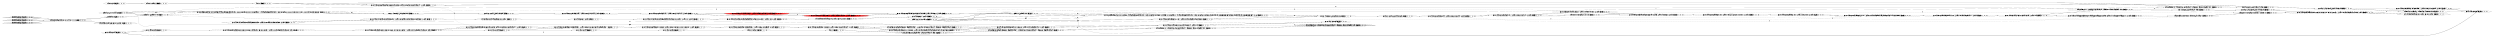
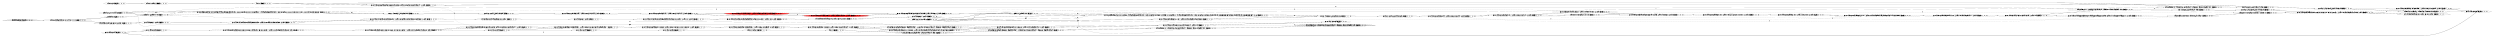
  digraph {
    fontname="DejaVu Sans Mono"
    rankdir=LR
    node [fillcolor=white fontname="DejaVu Sans Mono" shape=ellipse style=filled]
    edge [fontname="DejaVu Sans Mono" style=bold]
    n1 [label="KinesisIndexTask iHaveFailed = (KinesisIndexTask)existingTasks.get(0)@@@40@@@['0', '0', '1']"]
    n2 [label="EasyMock.reset(taskStorage)@@@41@@@['1', '1', '1']"]
    n3 [label="EasyMock.expect(taskStorage.getTask(runningTaskId)).andReturn(Optional.of(captured.getValue())).anyTimes()@@@50@@@['1', '1', '1']"]
    n4 [label="Assert.assertEquals(iHaveFailed.getIOConfig().getBaseSequenceName(),((KafkaIndexTask)aNewTaskCapture.getValue()).getIOConfig().getBaseSequenceName())@@@51@@@['1', '1', '0']"]
    n5 [label="EasyMock.expect(taskClient.getStatusAsync(runningTaskId)).andReturn(Futures.immediateFuture(SeekableStreamIndexTaskRunner.Status.READING))@@@51@@@['0', '0', '1']"]
    n6 [label="Assert.assertEquals(iHaveFailed.getIOConfig().getBaseSequenceName(),((KinesisIndexTask)aNewTaskCapture.getValue()).getIOConfig().getBaseSequenceName())@@@60@@@['0', '0', '1']"]
    n7 [label="EasyMock.expect(taskClient.getStartTimeAsync(runningTaskId)).andReturn(Futures.immediateFuture(now)).anyTimes()@@@52@@@['1', '1', '1']"]
    n8 [label="EasyMock.expect(indexerMetadataStorageCoordinator.retrieveDataSourceMetadata(DATASOURCE)).andReturn(new KinesisDataSourceMetadata(null)).anyTimes()@@@28@@@['0', '0', '1']"]
    n9 [label="TreeMap<Integer,Map<String,String>> checkpoints = new TreeMap<>()@@@29@@@['0', '0', '1']"]
    n10 [label="checkpoints.put(0,ImmutableMap.of(SHARD_ID1,\"0\",SHARD_ID0,\"0\"))@@@30@@@['0', '0', '1']"]
    n11 [fillcolor=lightgray label="Assert.assertEquals(maxi,((KinesisIndexTask)aNewTaskCapture.getValue()).getIOConfig().getMaximumMessageTime().get())@@@62@@@['0', '0', '1']"]
    n12 [label="EasyMock.expect(taskMaster.getTaskQueue()).andReturn(Optional.of(taskQueue)).anyTimes()@@@10@@@['1', '1', '0']"]
    n13 [label="EasyMock.expect(taskMaster.getTaskRunner()).andReturn(Optional.of(taskRunner)).anyTimes()@@@11@@@['1', '1', '0']"]
    n14 [fillcolor=red label="EasyMock.expect(taskRunner.getRunningTasks()).andReturn(Collections.emptyList()).anyTimes()@@@12@@@['0', '1', '0']"]
    n15 [fillcolor=red label="EasyMock.expect(taskRunner.getRunningTasks()).andReturn(Collections.EMPTY_LIST).anyTimes()@@@12@@@['1', '0', '0']"]
    n16 [label="supervisor.start()@@@34@@@['1', '1', '1']"]
    n17 [label="supervisor.runInternal()@@@35@@@['1', '1', '1']"]
    n18 [label="verifyAll()@@@36@@@['1', '1', '1']"]
    n19 [label="String runningTaskId = captured.getValue().getId()@@@29@@@['1', '1', '0']"]
    n20 [label="Capture<Task> aNewTaskCapture = Capture.newInstance()@@@30@@@['1', '1', '0']"]
    n21 [label="EasyMock.expect(taskClient.getCheckpointsAsync(EasyMock.contains(\"id1\"),EasyMock.anyBoolean())).andReturn(Futures.immediateFuture(checkpoints)).times(2)@@@31@@@['1', '1', '1']"]
    n22 [label="EasyMock.replay(taskStorage)@@@54@@@['0', '0', '1']"]
    n23 [label="EasyMock.replay(taskQueue)@@@55@@@['0', '0', '1']"]
    n24 [label="EasyMock.replay(taskClient)@@@56@@@['0', '0', '1']"]
    n25 [label="supervisor.runInternal()@@@57@@@['0', '0', '1']"]
    n26 [label="EasyMock.expect(taskClient.getCheckpointsAsync(EasyMock.contains(\"sequenceName-0\"),EasyMock.anyBoolean())).andReturn(Futures.immediateFuture(checkpoints)).times(2)@@@44@@@['1', '1', '1']"]
    n27 [label="EasyMock.expect(taskClient.getCheckpointsAsync(EasyMock.contains(\"id1\"),EasyMock.anyBoolean())).andReturn(Futures.immediateFuture(checkpoints)).times(1)@@@45@@@['1', '1', '1']"]
    n28 [label="EasyMock.expect(taskStorage.getActiveTasksByDatasource(DATASOURCE)).andReturn(ImmutableList.of(captured.getValue())).anyTimes()@@@46@@@['0', '0', '1']"]
    n29 [label="EasyMock.replay(taskQueue)@@@46@@@['1', '1', '0']"]
    n30 [label="EasyMock.expect(taskStorage.getActiveTasksByDatasource(DATASOURCE)).andReturn(existingTasks).anyTimes()@@@22@@@['1', '1', '1']"]
    n31 [label="EasyMock.expect(taskStorage.getStatus(\"id1\")).andReturn(Optional.of(TaskStatus.running(\"id1\"))).anyTimes()@@@23@@@['1', '1', '1']"]
    n32 [label="EasyMock.expect(taskStorage.getTask(\"id1\")).andReturn(Optional.of(id1)).anyTimes()@@@24@@@['1', '1', '1']"]
    n33 [label="EasyMock.expect(taskMaster.getTaskRunner()).andReturn(Optional.of(taskRunner)).anyTimes()@@@20@@@['1', '1', '1']"]
    n34 [label="EasyMock.expect(taskRunner.getRunningTasks()).andReturn(Collections.emptyList()).anyTimes()@@@21@@@['0', '0', '1']"]
    n35 [label="checkpoints.put(0,ImmutableMap.of(0,0L,2,0L))@@@21@@@['1', '1', '0']"]
    n36 [label="EasyMock.expect(supervisorRecordSupplier.getPartitionIds(STREAM)).andReturn(ImmutableSet.of(SHARD_ID1,SHARD_ID0)).anyTimes()@@@6@@@['0', '0', '1']"]
    n37 [label="EasyMock.expect(supervisorRecordSupplier.getAssignment()).andReturn(ImmutableSet.of(SHARD1_PARTITION,SHARD0_PARTITION)).anyTimes()@@@7@@@['0', '0', '1']"]
    n38 [label="supervisorRecordSupplier.seekToLatest(EasyMock.anyObject())@@@8@@@['0', '0', '1']"]
    n39 [label="Assert.assertEquals(now,((KinesisIndexTask)aNewTaskCapture.getValue()).getIOConfig().getMinimumMessageTime().get())@@@61@@@['0', '0', '1']"]
    n40 [label="EasyMock.expect(taskQueue.add(EasyMock.capture(aNewTaskCapture))).andReturn(true)@@@53@@@['1', '1', '1']"]
    n41 [label="EasyMock.expect(taskStorage.getActiveTasksByDatasource(DATASOURCE)).andReturn(existingTasks).anyTimes()@@@13@@@['1', '1', '0']"]
    n42 [label="DateTime now = DateTimes.nowUtc()@@@14@@@['1', '1', '1']"]
    n43 [label="EasyMock.reset(taskQueue)@@@42@@@['1', '1', '1']"]
    n44 [label="EasyMock.reset(taskClient)@@@43@@@['1', '1', '1']"]
    n45 [label="EasyMock.expect(taskStorage.getStatus(iHaveFailed.getId())).andReturn(Optional.of(TaskStatus.failure(iHaveFailed.getId())))@@@47@@@['1', '1', '1']"]
    n46 [label="EasyMock.expect(taskStorage.getStatus(runningTaskId)).andReturn(Optional.of(TaskStatus.running(runningTaskId))).anyTimes()@@@48@@@['1', '1', '1']"]
    n47 [label="taskRunner.registerListener(EasyMock.anyObject(),EasyMock.anyObject())@@@32@@@['1', '1', '1']"]
    n48 [label="verifyAll()@@@58@@@['0', '0', '1']"]
    n49 [label="Assert.assertNotEquals(iHaveFailed.getId(),aNewTaskCapture.getValue().getId())@@@59@@@['0', '0', '1']"]
    n50 [label="List<Task> existingTasks = ImmutableList.of(id1)@@@17@@@['1', '1', '1']"]
    n51 [label="Capture<Task> captured = Capture.newInstance()@@@18@@@['1', '1', '1']"]
    n52 [label="EasyMock.expect(taskMaster.getTaskQueue()).andReturn(Optional.of(taskQueue)).anyTimes()@@@19@@@['1', '1', '1']"]
    n53 [label="Assert.assertEquals(now,((KafkaIndexTask)captured.getValue()).getIOConfig().getMinimumMessageTime().get())@@@28@@@['1', '1', '0']"]
    n54 [label="Assert.assertEquals(now,((KinesisIndexTask)captured.getValue()).getIOConfig().getMinimumMessageTime().get())@@@37@@@['0', '0', '1']"]
    n55 [label="String runningTaskId = captured.getValue().getId()@@@38@@@['1', '1', '1']"]
    n56 [label="EasyMock.expectLastCall().anyTimes()@@@9@@@['0', '0', '1']"]
-   n57 [fillcolor=lightgray label="testRequeueAdoptedTaskWhenFailed['0', '1', '0']" shape=diamond]
    n58 [label="supervisor = getTestableSupervisor(2,1,true,\"PT1H\",null,null)@@@3@@@['1', '1', '1']"]
    n59 [label="addSomeEvents(1)@@@4@@@['1', '1', '0']"]
    n60 [label="supervisorRecordSupplier.assign(EasyMock.anyObject())@@@4@@@['0', '0', '1']"]
    n61 [label="EasyMock.expect(taskClient.getStartTimeAsync(\"id1\")).andReturn(Futures.immediateFuture(now)).anyTimes()@@@26@@@['1', '1', '1']"]
    n62 [label="EasyMock.expect(taskQueue.add(EasyMock.capture(captured))).andReturn(true)@@@27@@@['1', '1', '1']"]
    n63 [label="List<Task> existingTasks = ImmutableList.of(id1)@@@8@@@['1', '1', '0']"]
    n64 [label="Capture<Task> captured = Capture.newInstance()@@@9@@@['1', '1', '0']"]
    n65 [label="supervisorRecordSupplier.seek(EasyMock.anyObject(),EasyMock.anyString())@@@12@@@['0', '0', '1']"]
    n66 [label="EasyMock.expectLastCall().anyTimes()@@@13@@@['0', '0', '1']"]
    n67 [label="EasyMock.expect(taskClient.getStatusAsync(\"id1\")).andReturn(Futures.immediateFuture(Status.READING))@@@16@@@['1', '1', '0']"]
    n68 [label="EasyMock.expect(taskClient.getStatusAsync(\"id1\")).andReturn(Futures.immediateFuture(SeekableStreamIndexTaskRunner.Status.READING))@@@25@@@['0', '0', '1']"]
    n69 [label="EasyMock.expect(taskStorage.getTask(iHaveFailed.getId())).andReturn(Optional.of(iHaveFailed)).anyTimes()@@@40@@@['1', '1', '0']"]
    n70 [label="Task id1 = createKafkaIndexTask(\"id1\",DATASOURCE,0,new SeekableStreamStartSequenceNumbers<>(\"topic\",ImmutableMap.of(0,0L,2,0L),ImmutableSet.of()),new SeekableStreamEndSequenceNumbers<>(\"topic\",ImmutableMap.of(0,Long.MAX_VALUE,2,Long.MAX_VALUE)),now,maxi,supervisor.getTuningConfig())@@@7@@@['1', '1', '0']"]
    n71 [label="Task id1 = createKinesisIndexTask(\"id1\",DATASOURCE,0,new SeekableStreamStartSequenceNumbers<>(\"stream\",ImmutableMap.of(SHARD_ID1,\"0\",SHARD_ID0,\"0\"),ImmutableSet.of()),new SeekableStreamEndSequenceNumbers<>(\"stream\",ImmutableMap.of(SHARD_ID1,KinesisSequenceNumber.NO_END_SEQUENCE_NUMBER,SHARD_ID0,KinesisSequenceNumber.NO_END_SEQUENCE_NUMBER)),now,maxi)@@@16@@@['0', '0', '1']"]
    n72 [label="EasyMock.expect(taskStorage.getActiveTasksByDatasource(DATASOURCE)).andReturn(ImmutableList.of(captured.getValue())).anyTimes()@@@37@@@['1', '1', '0']"]
    n73 [label="Capture<Task> aNewTaskCapture = Capture.newInstance()@@@39@@@['1', '1', '1']"]
    n74 [label="EasyMock.expect(supervisorRecordSupplier.getEarliestSequenceNumber(EasyMock.anyObject())).andReturn(\"0\").anyTimes()@@@10@@@['0', '0', '1']"]
    n75 [label="EasyMock.expect(supervisorRecordSupplier.getLatestSequenceNumber(EasyMock.anyObject())).andReturn(\"100\").anyTimes()@@@11@@@['0', '0', '1']"]
    n76 [label="DateTime now = DateTimes.nowUtc()@@@5@@@['1', '1', '0']"]
    n77 [label="DateTime maxi = now.plusMinutes(60)@@@15@@@['1', '1', '1']"]
+   n78 [label="EasyMock.expectLastCall().anyTimes()@@@5@@@['0', '0', '1']"]
    n79 [label="EasyMock.expect(taskStorage.getTask(iHaveFailed.getId())).andReturn(Optional.of(iHaveFailed)).anyTimes()@@@49@@@['1', '1', '1']"]
    n80 [label="DateTime maxi = now.plusMinutes(60)@@@6@@@['1', '1', '0']"]
    n81 [fillcolor=lightgray label="testRequeueAdoptedTaskWhenFailed['1', '0', '0']" shape=diamond]
-   n82 [fillcolor=lightgray label="testRequeueAdoptedTaskWhenFailed['0', '0', '1']" shape=diamond]
    n1 -> n2
    n3 -> n4
    n3 -> n5
    n4 -> n6 [label=0 style=dashed]
    n4 -> n7
    n5 -> n7
    n6 -> n39
    n7 -> n39 [label=0 style=dashed]
    n7 -> n40
    n8 -> n9
    n9 -> n10
    n10 -> n21
    n12 -> n13
    n13 -> n14
    n13 -> n15
    n14 -> n41
    n15 -> n14 [label=0 style=dashed]
    n15 -> n34 [label=0 style=dashed]
    n15 -> n41
    n16 -> n17
    n17 -> n18
    n18 -> n54
    n18 -> n72
    n19 -> n20
    n20 -> n21
    n21 -> n1 [label=0 style=dashed]
    n21 -> n47
    n23 -> n24
    n24 -> n25 [style=solid]
    n25 -> n48
    n26 -> n27
    n27 -> n28
    n27 -> n29
    n28 -> n45
    n29 -> n23
    n29 -> n45
    n30 -> n31
    n31 -> n32
    n32 -> n68
    n33 -> n9 [label=0 style=dashed]
    n33 -> n34
    n33 -> n35
    n34 -> n30
    n35 -> n10 [label=0 style=dashed]
    n35 -> n30
    n36 -> n37
    n37 -> n38
    n38 -> n56
    n39 -> n11
    n40 -> n11 [label=0 style=dashed]
    n40 -> n22
    n41 -> n42
    n42 -> n39 [label=now style=solid]
    n42 -> n54 [label=now style=solid]
    n42 -> n71 [label=now style=solid]
    n43 -> n2
    n43 -> n5 [label=0 style=dashed]
    n43 -> n44
    n44 -> n26
    n45 -> n46
    n46 -> n79
    n48 -> n49
    n49 -> n6
    n50 -> n51
    n51 -> n52
    n52 -> n8 [label=0 style=dashed]
    n52 -> n33
    n53 -> n19
    n53 -> n54 [label=0 style=dashed]
    n54 -> n55
    n55 -> n73
    n56 -> n74
-   n57 -> n58
    n58 -> n59
    n58 -> n60
    n59 -> n76
+   n60 -> n78
    n61 -> n62
    n62 -> n8
    n62 -> n53
    n63 -> n64
    n64 -> n12
    n65 -> n66
    n66 -> n42
    n67 -> n50
    n67 -> n68 [label=0 style=dashed]
    n68 -> n61
    n69 -> n2
    n70 -> n63 [label=id1 style=solid]
    n70 -> n63
    n70 -> n71 [label=0 style=dashed]
    n71 -> n50
    n71 -> n50 [label=id1 style=solid]
    n72 -> n28 [label=0 style=dashed]
    n72 -> n55
    n73 -> n1
    n73 -> n69
    n74 -> n75
    n75 -> n65
    n76 -> n7 [label=now style=solid]
    n76 -> n53 [label=now style=solid]
    n76 -> n70 [label=now style=solid]
    n77 -> n11 [label=maxi style=solid]
    n77 -> n42
    n77 -> n67
    n77 -> n71
    n77 -> n71 [label=maxi style=solid]
+   n78 -> n36
    n79 -> n3
    n80 -> n40 [label=maxi style=solid]
    n80 -> n70 [label=maxi style=solid]
    n80 -> n70
    n80 -> n76
    n81 -> n58
-   n82 -> n58
  }
